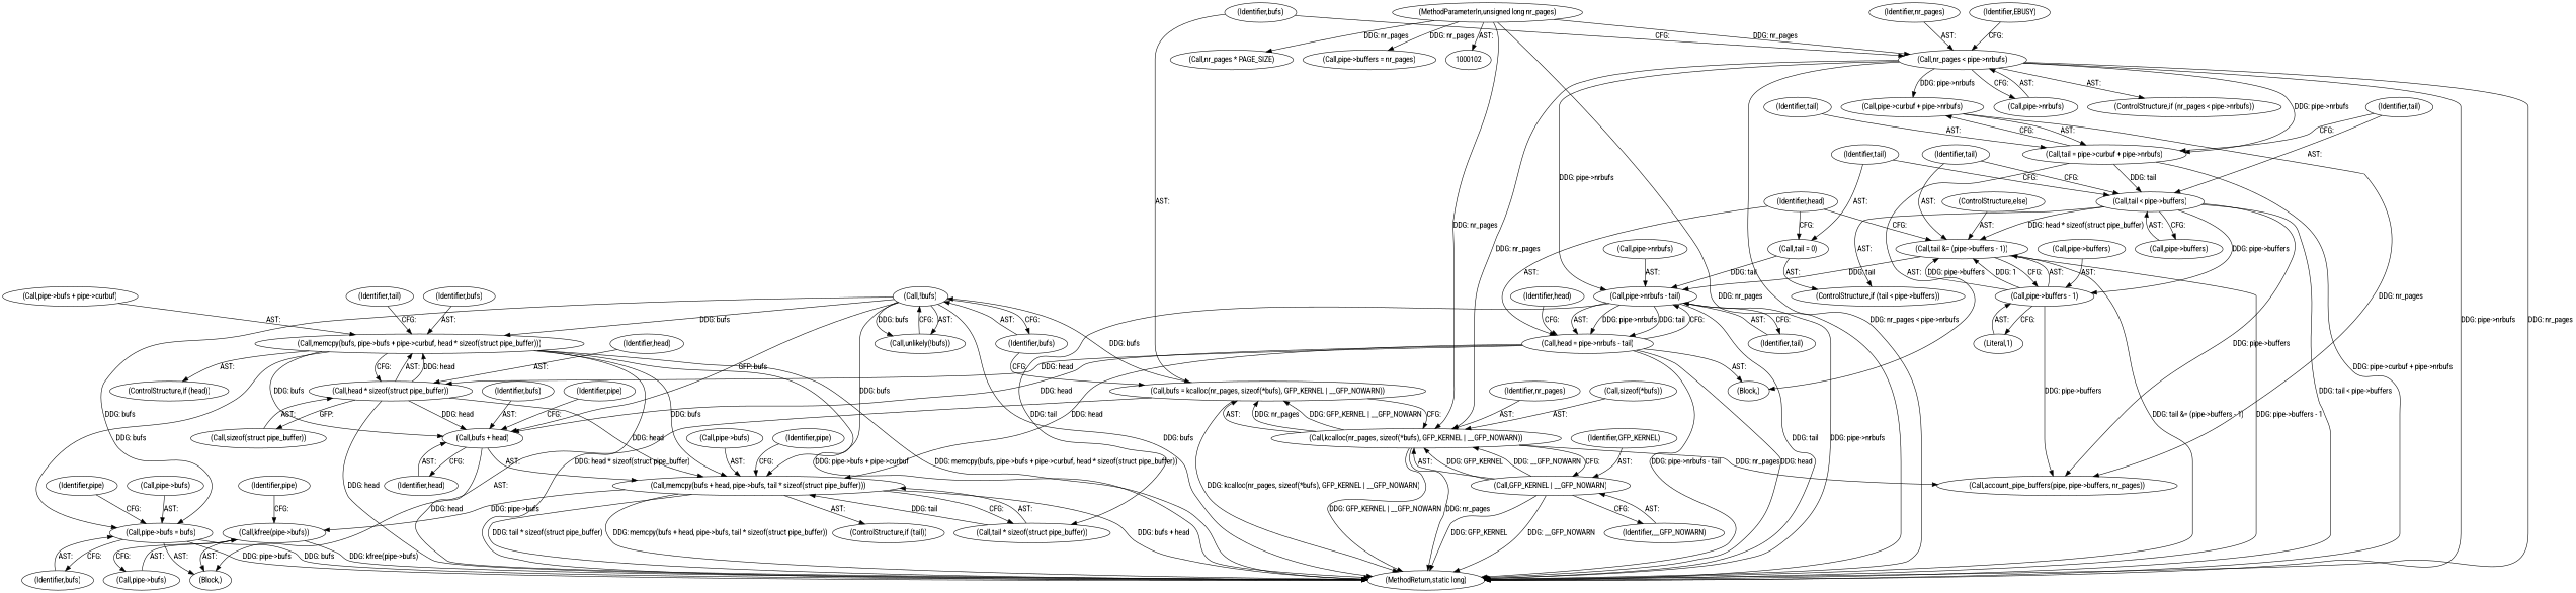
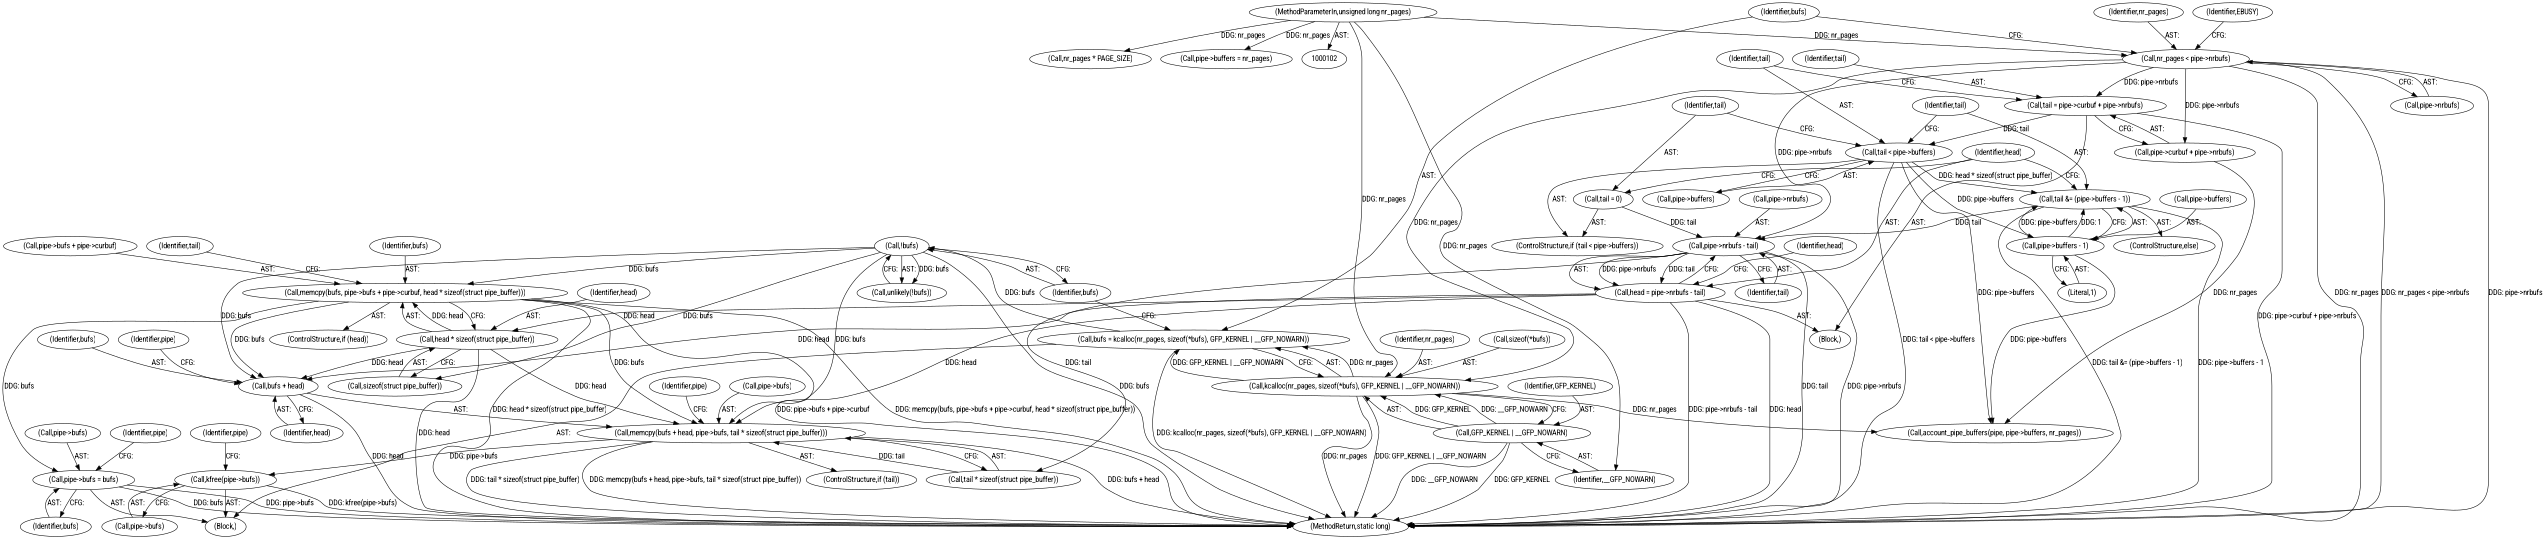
  digraph {
    fontname="Roboto Condensed"
    node [fontname="Roboto Condensed"]
    edge [fontname="Roboto Condensed"]
    n1 [label="(Call,memcpy(bufs, pipe->bufs + pipe->curbuf, head * sizeof(struct pipe_buffer)))"]
    n2 [label="(Call,head * sizeof(struct pipe_buffer))"]
    n3 [label="(Call,memcpy(bufs + head, pipe->bufs, tail * sizeof(struct pipe_buffer)))"]
    n4 [label="(Call,bufs + head)"]
    n5 [label="(Call,pipe->bufs = bufs)"]
    n6 [label="(ControlStructure,if (head))"]
    n7 [label="(MethodReturn,static long)"]
    n8 [label="(Call,sizeof(struct pipe_buffer))"]
    n9 [label="(Call,tail * sizeof(struct pipe_buffer))"]
    n10 [label="(Call,kfree(pipe->bufs))"]
    n11 [label="(ControlStructure,if (tail))"]
    n12 [label="(Identifier,head)"]
    n13 [label="(Block,)"]
    n14 [label="(Identifier,bufs)"]
    n15 [label="(Call,!bufs)"]
    n16 [label="(Identifier,bufs)"]
    n17 [label="(Call,unlikely(!bufs))"]
    n18 [label="(Call,bufs = kcalloc(nr_pages, sizeof(*bufs), GFP_KERNEL | __GFP_NOWARN))"]
    n19 [label="(Call,kcalloc(nr_pages, sizeof(*bufs), GFP_KERNEL | __GFP_NOWARN))"]
    n20 [label="(Call,GFP_KERNEL | __GFP_NOWARN)"]
    n21 [label="(Call,account_pipe_buffers(pipe, pipe->buffers, nr_pages))"]
    n22 [label="(Identifier,__GFP_NOWARN)"]
    n23 [label="(Call,nr_pages < pipe->nrbufs)"]
    n24 [label="(Call,pipe->nrbufs - tail)"]
    n25 [label="(Call,tail = pipe->curbuf + pipe->nrbufs)"]
    n26 [label="(Call,pipe->curbuf + pipe->nrbufs)"]
    n27 [label="(Call,pipe->nrbufs)"]
-   n28 [label="(ControlStructure,if (nr_pages < pipe->nrbufs))"]
    n29 [label="(Call,head = pipe->nrbufs - tail)"]
    n30 [label="(Identifier,tail)"]
    n31 [label="(Block,)"]
    n32 [label="(Call,tail < pipe->buffers)"]
    n33 [label="(MethodParameterIn,unsigned long nr_pages)"]
    n34 [label="(Call,nr_pages * PAGE_SIZE)"]
    n35 [label="(Call,pipe->buffers = nr_pages)"]
    1000102
    n37 [label="(Call,tail &= (pipe->buffers - 1))"]
    n38 [label="(Call,pipe->buffers - 1)"]
    n39 [label="(ControlStructure,else)"]
    n40 [label="(Literal,1)"]
    n41 [label="(ControlStructure,if (tail < pipe->buffers))"]
    n42 [label="(Call,pipe->buffers)"]
    n43 [label="(Call,tail = 0)"]
    n44 [label="(Call,pipe->bufs)"]
    n45 [label="(Identifier,pipe)"]
    n46 [label="(Identifier,tail)"]
    n47 [label="(Call,pipe->buffers)"]
    n48 [label="(Identifier,bufs)"]
    n49 [label="(Identifier,nr_pages)"]
    n50 [label="(Identifier,EBUSY)"]
    n51 [label="(Identifier,tail)"]
    n52 [label="(Identifier,bufs)"]
    n53 [label="(Call,pipe->bufs + pipe->curbuf)"]
    n54 [label="(Identifier,pipe)"]
    n55 [label="(Identifier,tail)"]
    n56 [label="(Identifier,bufs)"]
    n57 [label="(Identifier,tail)"]
    n58 [label="(Identifier,head)"]
    n59 [label="(Call,pipe->nrbufs)"]
    n60 [label="(Identifier,head)"]
    n61 [label="(Identifier,pipe)"]
    n62 [label="(Identifier,tail)"]
    n63 [label="(Call,sizeof(*bufs))"]
    n64 [label="(Identifier,head)"]
    n65 [label="(Call,pipe->bufs)"]
    n66 [label="(Identifier,pipe)"]
    n67 [label="(Call,pipe->bufs)"]
    n68 [label="(Identifier,nr_pages)"]
    n69 [label="(Identifier,GFP_KERNEL)"]
    n1 -> n2 [label="CFG: "]
    n1 -> n3 [label="DDG: bufs"]
    n1 -> n4 [label="DDG: bufs"]
    n1 -> n5 [label="DDG: bufs"]
    n1 -> n6 [label="AST: "]
    n1 -> n7 [label="DDG: head * sizeof(struct pipe_buffer)"]
    n1 -> n7 [label="DDG: pipe->bufs + pipe->curbuf"]
    n1 -> n7 [label="DDG: memcpy(bufs, pipe->bufs + pipe->curbuf, head * sizeof(struct pipe_buffer))"]
    n2 -> n1 [label="AST: "]
    n2 -> n1 [label="DDG: head"]
    n2 -> n3 [label="DDG: head"]
    n2 -> n4 [label="DDG: head"]
    n2 -> n7 [label="DDG: head"]
-   n2 -> n8 [label="GFP: "]
+   n2 -> n8 [label="CFG: "]
    n3 -> n7 [label="DDG: memcpy(bufs + head, pipe->bufs, tail * sizeof(struct pipe_buffer))"]
    n3 -> n7 [label="DDG: bufs + head"]
    n3 -> n7 [label="DDG: tail * sizeof(struct pipe_buffer)"]
    n3 -> n9 [label="CFG: "]
    n3 -> n10 [label="DDG: pipe->bufs"]
    n3 -> n11 [label="AST: "]
    n4 -> n3 [label="AST: "]
    n4 -> n7 [label="DDG: head"]
    n4 -> n12 [label="CFG: "]
    n5 -> n7 [label="DDG: bufs"]
    n5 -> n7 [label="DDG: pipe->bufs"]
    n5 -> n13 [label="AST: "]
    n5 -> n14 [label="CFG: "]
    n8 -> n2 [label="AST: "]
    n9 -> n3 [label="AST: "]
    n9 -> n3 [label="DDG: tail"]
    n10 -> n7 [label="DDG: kfree(pipe->bufs)"]
    n10 -> n13 [label="AST: "]
    n10 -> n44 [label="CFG: "]
    n12 -> n4 [label="AST: "]
    n14 -> n5 [label="AST: "]
    n15 -> n1 [label="DDG: bufs"]
    n15 -> n3 [label="DDG: bufs"]
-   n15 -> n4 [label="GFP: bufs"]
-   n15 -> n5 [label="DDG: bufs"]
+   n15 -> n4 [label="DDG: bufs"]
+   n15 -> n8 [label="DDG: bufs"]
    n15 -> n7 [label="DDG: bufs"]
    n15 -> n16 [label="CFG: "]
    n15 -> n17 [label="AST: "]
    n15 -> n17 [label="DDG: bufs"]
    n16 -> n15 [label="AST: "]
    n16 -> n18 [label="CFG: "]
    n17 -> n15 [label="CFG: "]
    n18 -> n7 [label="DDG: kcalloc(nr_pages, sizeof(*bufs), GFP_KERNEL | __GFP_NOWARN)"]
    n18 -> n13 [label="AST: "]
    n18 -> n15 [label="DDG: bufs"]
    n18 -> n19 [label="CFG: "]
    n19 -> n7 [label="DDG: nr_pages"]
    n19 -> n7 [label="DDG: GFP_KERNEL | __GFP_NOWARN"]
    n19 -> n18 [label="AST: "]
    n19 -> n18 [label="DDG: nr_pages"]
    n19 -> n18 [label="DDG: GFP_KERNEL | __GFP_NOWARN"]
    n19 -> n20 [label="CFG: "]
    n19 -> n21 [label="DDG: nr_pages"]
    n20 -> n7 [label="DDG: __GFP_NOWARN"]
    n20 -> n7 [label="DDG: GFP_KERNEL"]
    n20 -> n19 [label="AST: "]
    n20 -> n19 [label="DDG: GFP_KERNEL"]
    n20 -> n19 [label="DDG: __GFP_NOWARN"]
    n20 -> n22 [label="CFG: "]
    n22 -> n20 [label="AST: "]
    n23 -> n7 [label="DDG: nr_pages < pipe->nrbufs"]
    n23 -> n7 [label="DDG: pipe->nrbufs"]
    n23 -> n7 [label="DDG: nr_pages"]
    n23 -> n19 [label="DDG: nr_pages"]
    n23 -> n24 [label="DDG: pipe->nrbufs"]
    n23 -> n25 [label="DDG: pipe->nrbufs"]
    n23 -> n26 [label="DDG: pipe->nrbufs"]
    n23 -> n27 [label="CFG: "]
-   n23 -> n28 [label="AST: "]
    n24 -> n7 [label="DDG: tail"]
    n24 -> n7 [label="DDG: pipe->nrbufs"]
    n24 -> n9 [label="DDG: tail"]
    n24 -> n29 [label="AST: "]
    n24 -> n29 [label="DDG: pipe->nrbufs"]
    n24 -> n29 [label="DDG: tail"]
    n24 -> n30 [label="CFG: "]
    n25 -> n7 [label="DDG: pipe->curbuf + pipe->nrbufs"]
    n25 -> n26 [label="CFG: "]
    n25 -> n31 [label="AST: "]
    n25 -> n32 [label="DDG: tail"]
    n26 -> n21 [label="DDG: nr_pages"]
    n26 -> n25 [label="AST: "]
    n27 -> n23 [label="AST: "]
    n29 -> n2 [label="DDG: head"]
    n29 -> n3 [label="DDG: head"]
    n29 -> n4 [label="DDG: head"]
    n29 -> n7 [label="DDG: pipe->nrbufs - tail"]
    n29 -> n7 [label="DDG: head"]
    n29 -> n24 [label="CFG: "]
    n29 -> n31 [label="AST: "]
    n30 -> n24 [label="AST: "]
    n32 -> n7 [label="DDG: tail < pipe->buffers"]
    n32 -> n21 [label="DDG: pipe->buffers"]
    n32 -> n37 [label="DDG: head * sizeof(struct pipe_buffer)"]
    n32 -> n38 [label="DDG: pipe->buffers"]
    n32 -> n41 [label="AST: "]
    n32 -> n42 [label="CFG: "]
-   n33 -> n7 [label="DDG: nr_pages"]
+   n33 -> n22 [label="DDG: nr_pages"]
    n33 -> n19 [label="DDG: nr_pages"]
    n33 -> n23 [label="DDG: nr_pages"]
    n33 -> n34 [label="DDG: nr_pages"]
    n33 -> n35 [label="DDG: nr_pages"]
    n33 -> 1000102 [label="AST: "]
    n37 -> n7 [label="DDG: tail &= (pipe->buffers - 1)"]
    n37 -> n7 [label="DDG: pipe->buffers - 1"]
    n37 -> n24 [label="DDG: tail"]
    n37 -> n38 [label="CFG: "]
-   n39 -> n37 [label="AST: "]
+   n37 -> n39 [label="AST: "]
    n38 -> n21 [label="DDG: pipe->buffers"]
    n38 -> n37 [label="AST: "]
    n38 -> n37 [label="DDG: pipe->buffers"]
    n38 -> n37 [label="DDG: 1"]
    n38 -> n40 [label="CFG: "]
    n40 -> n38 [label="AST: "]
    n42 -> n32 [label="AST: "]
    n43 -> n24 [label="DDG: tail"]
    n43 -> n41 [label="AST: "]
    n44 -> n10 [label="AST: "]
    n45 -> n4 [label="CFG: "]
    n46 -> n25 [label="AST: "]
    n47 -> n38 [label="AST: "]
    n48 -> n18 [label="AST: "]
    n48 -> n23 [label="CFG: "]
    n49 -> n19 [label="AST: "]
    n50 -> n23 [label="CFG: "]
    n51 -> n32 [label="CFG: "]
    n51 -> n43 [label="AST: "]
    n52 -> n1 [label="AST: "]
    n53 -> n1 [label="AST: "]
    n54 -> n5 [label="CFG: "]
    n55 -> n25 [label="CFG: "]
    n55 -> n32 [label="AST: "]
    n56 -> n4 [label="AST: "]
    n57 -> n32 [label="CFG: "]
    n57 -> n37 [label="AST: "]
    n58 -> n29 [label="CFG: "]
    n59 -> n24 [label="AST: "]
    n60 -> n2 [label="AST: "]
    n61 -> n3 [label="CFG: "]
    n62 -> n1 [label="CFG: "]
    n63 -> n19 [label="AST: "]
    n64 -> n29 [label="AST: "]
    n64 -> n37 [label="CFG: "]
    n64 -> n43 [label="CFG: "]
    n65 -> n5 [label="AST: "]
    n66 -> n10 [label="CFG: "]
    n67 -> n3 [label="AST: "]
    n68 -> n23 [label="AST: "]
    n69 -> n20 [label="AST: "]
  }
